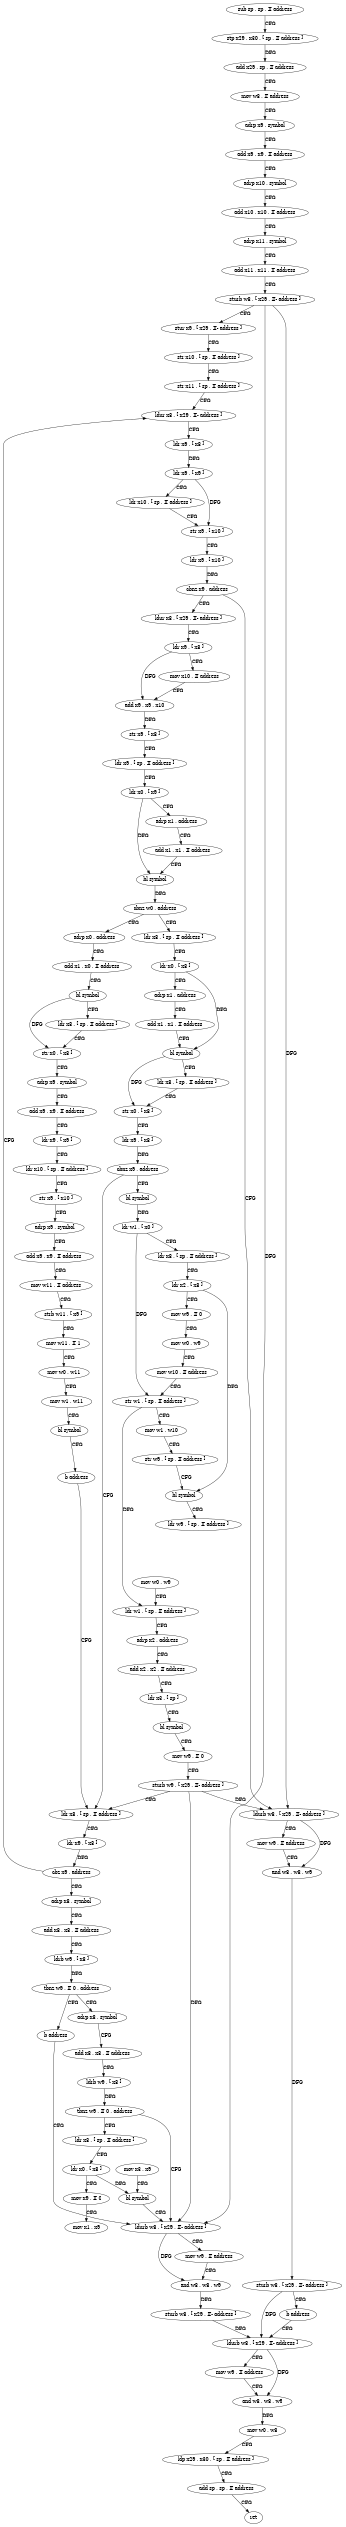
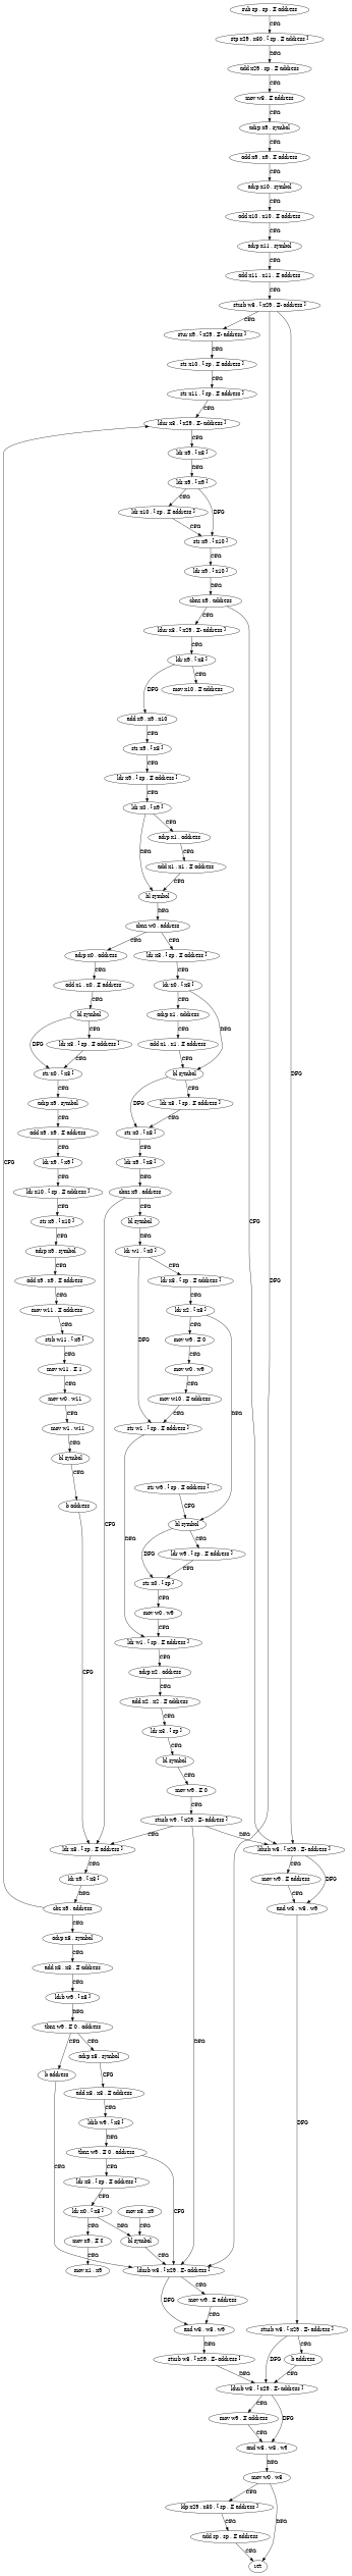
  digraph {
    n1 [label="sub sp , sp , # address"]
    n2 [label="stp x29 , x30 , [ sp , # address ]"]
    n3 [label="add x29 , sp , # address"]
    n4 [label="mov w8 , # address"]
    n5 [label="adrp x9 , symbol"]
    n6 [label="add x9 , x9 , # address"]
    n7 [label="adrp x10 , symbol"]
    n8 [label="add x10 , x10 , # address"]
    n9 [label="adrp x11 , symbol"]
    n10 [label="add x11 , x11 , # address"]
    n11 [label="sturb w8 , [ x29 , #- address ]"]
    n12 [label="stur x9 , [ x29 , #- address ]"]
    n13 [label="ldurb w8 , [ x29 , #- address ]"]
    n14 [label="ldurb w8 , [ x29 , #- address ]"]
    n15 [label="str x10 , [ sp , # address ]"]
    n16 [label="mov w9 , # address"]
    n17 [label="and w8 , w8 , w9"]
    n18 [label="mov w9 , # address"]
    n19 [label="and w8 , w8 , w9"]
    n20 [label="str x11 , [ sp , # address ]"]
    n21 [label="ldur x8 , [ x29 , #- address ]"]
    n22 [label="ldr x9 , [ x8 ]"]
    n23 [label="ldr x9 , [ x9 ]"]
    n24 [label="ldur x8 , [ x29 , #- address ]"]
    n25 [label="ldr x9 , [ x8 ]"]
    n26 [label="mov x10 , # address"]
    n27 [label="add x9 , x9 , x10"]
    n28 [label="str x9 , [ x8 ]"]
    n29 [label="ldr x9 , [ sp , # address ]"]
    n30 [label="ldr x0 , [ x9 ]"]
    n31 [label="adrp x1 , address"]
    n32 [label="bl symbol"]
    n33 [label="add x1 , x1 , # address"]
    n34 [label="cbnz w0 , address"]
    n35 [label="ldr x8 , [ sp , # address ]"]
    n36 [label="adrp x0 , address"]
    n37 [label="ldr x0 , [ x8 ]"]
    n38 [label="add x1 , x0 , # address"]
    n39 [label="adrp x1 , address"]
    n40 [label="bl symbol"]
    n41 [label="bl symbol"]
    n42 [label="sturb w8 , [ x29 , #- address ]"]
    n43 [label="b address"]
    n44 [label="ldurb w8 , [ x29 , #- address ]"]
    n45 [label="mov w9 , # address"]
    n46 [label="and w8 , w8 , w9"]
    n47 [label="mov w0 , w8"]
    n48 [label="add x1 , x1 , # address"]
    n49 [label="ldr x8 , [ sp , # address ]"]
    n50 [label="str x0 , [ x8 ]"]
    n51 [label="ldr x9 , [ x8 ]"]
    n52 [label="cbnz x9 , address"]
    n53 [label="ldr x8 , [ sp , # address ]"]
    n54 [label="bl symbol"]
    n55 [label="ldr x9 , [ x8 ]"]
    n56 [label="ldr w1 , [ x0 ]"]
    n57 [label="cbz x9 , address"]
    n58 [label="ldr x8 , [ sp , # address ]"]
    n59 [label="str w1 , [ sp , # address ]"]
    n60 [label="ldr x8 , [ sp , # address ]"]
    n61 [label="str x0 , [ x8 ]"]
    n62 [label="adrp x9 , symbol"]
    n63 [label="add x9 , x9 , # address"]
    n64 [label="ldr x9 , [ x9 ]"]
    n65 [label="ldr x10 , [ sp , # address ]"]
    n66 [label="str x9 , [ x10 ]"]
    n67 [label="adrp x9 , symbol"]
    n68 [label="add x9 , x9 , # address"]
    n69 [label="mov w11 , # address"]
    n70 [label="strb w11 , [ x9 ]"]
    n71 [label="mov w11 , # 1"]
    n72 [label="mov w0 , w11"]
    n73 [label="mov w1 , w11"]
    n74 [label="bl symbol"]
    n75 [label="b address"]
    n76 [label="ldp x29 , x30 , [ sp , # address ]"]
    n77 [label=ret]
    n78 [label="add sp , sp , # address"]
    n79 [label="adrp x8 , symbol"]
    n80 [label="add x8 , x8 , # address"]
    n81 [label="ldrb w9 , [ x8 ]"]
    n82 [label="ldr x2 , [ x8 ]"]
-   n83 [label="mov w1 , w10"]
    n84 [label="ldr w1 , [ sp , # address ]"]
    n85 [label="mov w9 , # 0"]
    n86 [label="bl symbol"]
    n87 [label="mov w0 , w9"]
    n88 [label="ldr w9 , [ sp , # address ]"]
+   n89 [label="str x0 , [ sp ]"]
    n90 [label="mov w10 , # address"]
    n91 [label="str w9 , [ sp , # address ]"]
    n92 [label="adrp x2 , address"]
    n93 [label="mov w0 , w9"]
    n94 [label="ldr x3 , [ sp ]"]
    n95 [label="bl symbol"]
    n96 [label="add x2 , x2 , # address"]
    n97 [label="mov w9 , # 0"]
    n98 [label="sturb w9 , [ x29 , #- address ]"]
    n99 [label="ldr x10 , [ sp , # address ]"]
    n100 [label="str x9 , [ x10 ]"]
    n101 [label="ldr x9 , [ x10 ]"]
    n102 [label="cbnz x9 , address"]
    n103 [label="tbnz w9 , # 0 , address"]
    n104 [label="adrp x8 , symbol"]
    n105 [label="b address"]
    n106 [label="add x8 , x8 , # address"]
    n107 [label="ldrb w9 , [ x8 ]"]
    n108 [label="tbnz w9 , # 0 , address"]
    n109 [label="ldr x8 , [ sp , # address ]"]
    n110 [label="ldr x0 , [ x8 ]"]
    n111 [label="sturb w8 , [ x29 , #- address ]"]
    n112 [label="mov x9 , # 0"]
    n113 [label="bl symbol"]
    n114 [label="mov x1 , x9"]
    n115 [label="mov x3 , x9"]
    n1 -> n2 [label=CFG]
    n2 -> n3 [label=DFG]
    n3 -> n4 [label=CFG]
    n4 -> n5 [label=CFG]
    n5 -> n6 [label=CFG]
    n6 -> n7 [label=CFG]
    n7 -> n8 [label=CFG]
    n8 -> n9 [label=CFG]
    n9 -> n10 [label=CFG]
    n10 -> n11 [label=CFG]
    n11 -> n12 [label=CFG]
    n11 -> n13 [label=DFG]
    n11 -> n14 [label=DFG]
    n12 -> n15 [label=CFG]
    n13 -> n16 [label=CFG]
    n13 -> n17 [label=DFG]
    n14 -> n18 [label=CFG]
    n14 -> n19 [label=DFG]
    n15 -> n20 [label=CFG]
    n16 -> n17 [label=CFG]
    n17 -> n42 [label=DFG]
    n18 -> n19 [label=CFG]
    n19 -> n111 [label=DFG]
    n20 -> n21 [label=CFG]
    n21 -> n22 [label=CFG]
    n22 -> n23 [label=DFG]
    n23 -> n99 [label=CFG]
    n23 -> n100 [label=DFG]
    n24 -> n25 [label=CFG]
    n25 -> n26 [label=CFG]
    n25 -> n27 [label=DFG]
-   n26 -> n27 [label=CFG]
-   n27 -> n28 [label=DFG]
+   n27 -> n28 [label=CFG]
    n28 -> n29 [label=CFG]
    n29 -> n30 [label=CFG]
    n30 -> n31 [label=CFG]
    n30 -> n32 [label=DFG]
    n31 -> n33 [label=CFG]
    n32 -> n34 [label=DFG]
    n33 -> n32 [label=CFG]
    n34 -> n35 [label=CFG]
    n34 -> n36 [label=CFG]
    n35 -> n37 [label=CFG]
    n36 -> n38 [label=CFG]
    n37 -> n39 [label=CFG]
    n37 -> n40 [label=DFG]
    n38 -> n41 [label=CFG]
    n39 -> n48 [label=CFG]
    n40 -> n49 [label=CFG]
    n40 -> n50 [label=DFG]
    n41 -> n60 [label=CFG]
    n41 -> n61 [label=DFG]
    n42 -> n43 [label=CFG]
    n42 -> n44 [label=DFG]
    n43 -> n44 [label=CFG]
    n44 -> n45 [label=CFG]
    n44 -> n46 [label=DFG]
    n45 -> n46 [label=CFG]
    n46 -> n47 [label=DFG]
    n47 -> n76 [label=CFG]
+   n47 -> n77 [label=DFG]
    n48 -> n40 [label=CFG]
    n49 -> n50 [label=CFG]
    n50 -> n51 [label=CFG]
    n51 -> n52 [label=DFG]
    n52 -> n53 [label=CFG]
    n52 -> n54 [label=CFG]
    n53 -> n55 [label=CFG]
    n54 -> n56 [label=DFG]
    n55 -> n57 [label=DFG]
    n56 -> n58 [label=CFG]
    n56 -> n59 [label=DFG]
    n57 -> n21 [label=CFG]
    n57 -> n79 [label=CFG]
    n58 -> n82 [label=CFG]
-   n59 -> n83 [label=CFG]
    n59 -> n84 [label=DFG]
    n60 -> n61 [label=CFG]
    n61 -> n62 [label=CFG]
    n62 -> n63 [label=CFG]
    n63 -> n64 [label=CFG]
    n64 -> n65 [label=CFG]
    n65 -> n66 [label=CFG]
    n66 -> n67 [label=CFG]
    n67 -> n68 [label=CFG]
    n68 -> n69 [label=CFG]
    n69 -> n70 [label=CFG]
    n70 -> n71 [label=CFG]
    n71 -> n72 [label=CFG]
    n72 -> n73 [label=CFG]
    n73 -> n74 [label=CFG]
    n74 -> n75 [label=CFG]
    n75 -> n53 [label=CFG]
    n76 -> n78 [label=CFG]
    n78 -> n77 [label=CFG]
    n79 -> n80 [label=CFG]
    n80 -> n81 [label=CFG]
    n81 -> n103 [label=DFG]
    n82 -> n85 [label=CFG]
    n82 -> n86 [label=DFG]
-   n83 -> n91 [label=CFG]
    n84 -> n92 [label=CFG]
    n85 -> n87 [label=CFG]
    n86 -> n88 [label=CFG]
+   n86 -> n89 [label=DFG]
    n87 -> n90 [label=CFG]
+   n88 -> n89 [label=CFG]
+   n89 -> n93 [label=CFG]
    n90 -> n59 [label=CFG]
    n91 -> n86 [label=CFG]
    n92 -> n96 [label=CFG]
    n93 -> n84 [label=CFG]
    n94 -> n95 [label=CFG]
    n95 -> n97 [label=CFG]
    n96 -> n94 [label=CFG]
    n97 -> n98 [label=CFG]
    n98 -> n13 [label=DFG]
    n98 -> n14 [label=DFG]
    n98 -> n53 [label=CFG]
    n99 -> n100 [label=CFG]
    n100 -> n101 [label=CFG]
    n101 -> n102 [label=DFG]
    n102 -> n13 [label=CFG]
    n102 -> n24 [label=CFG]
    n103 -> n104 [label=CFG]
    n103 -> n105 [label=CFG]
    n104 -> n106 [label=CFG]
    n105 -> n14 [label=CFG]
    n106 -> n107 [label=CFG]
    n107 -> n108 [label=DFG]
    n108 -> n14 [label=CFG]
    n108 -> n109 [label=CFG]
    n109 -> n110 [label=CFG]
    n110 -> n112 [label=CFG]
    n110 -> n113 [label=DFG]
    n111 -> n44 [label=DFG]
    n112 -> n114 [label=CFG]
    n113 -> n14 [label=CFG]
    n115 -> n113 [label=CFG]
  }
